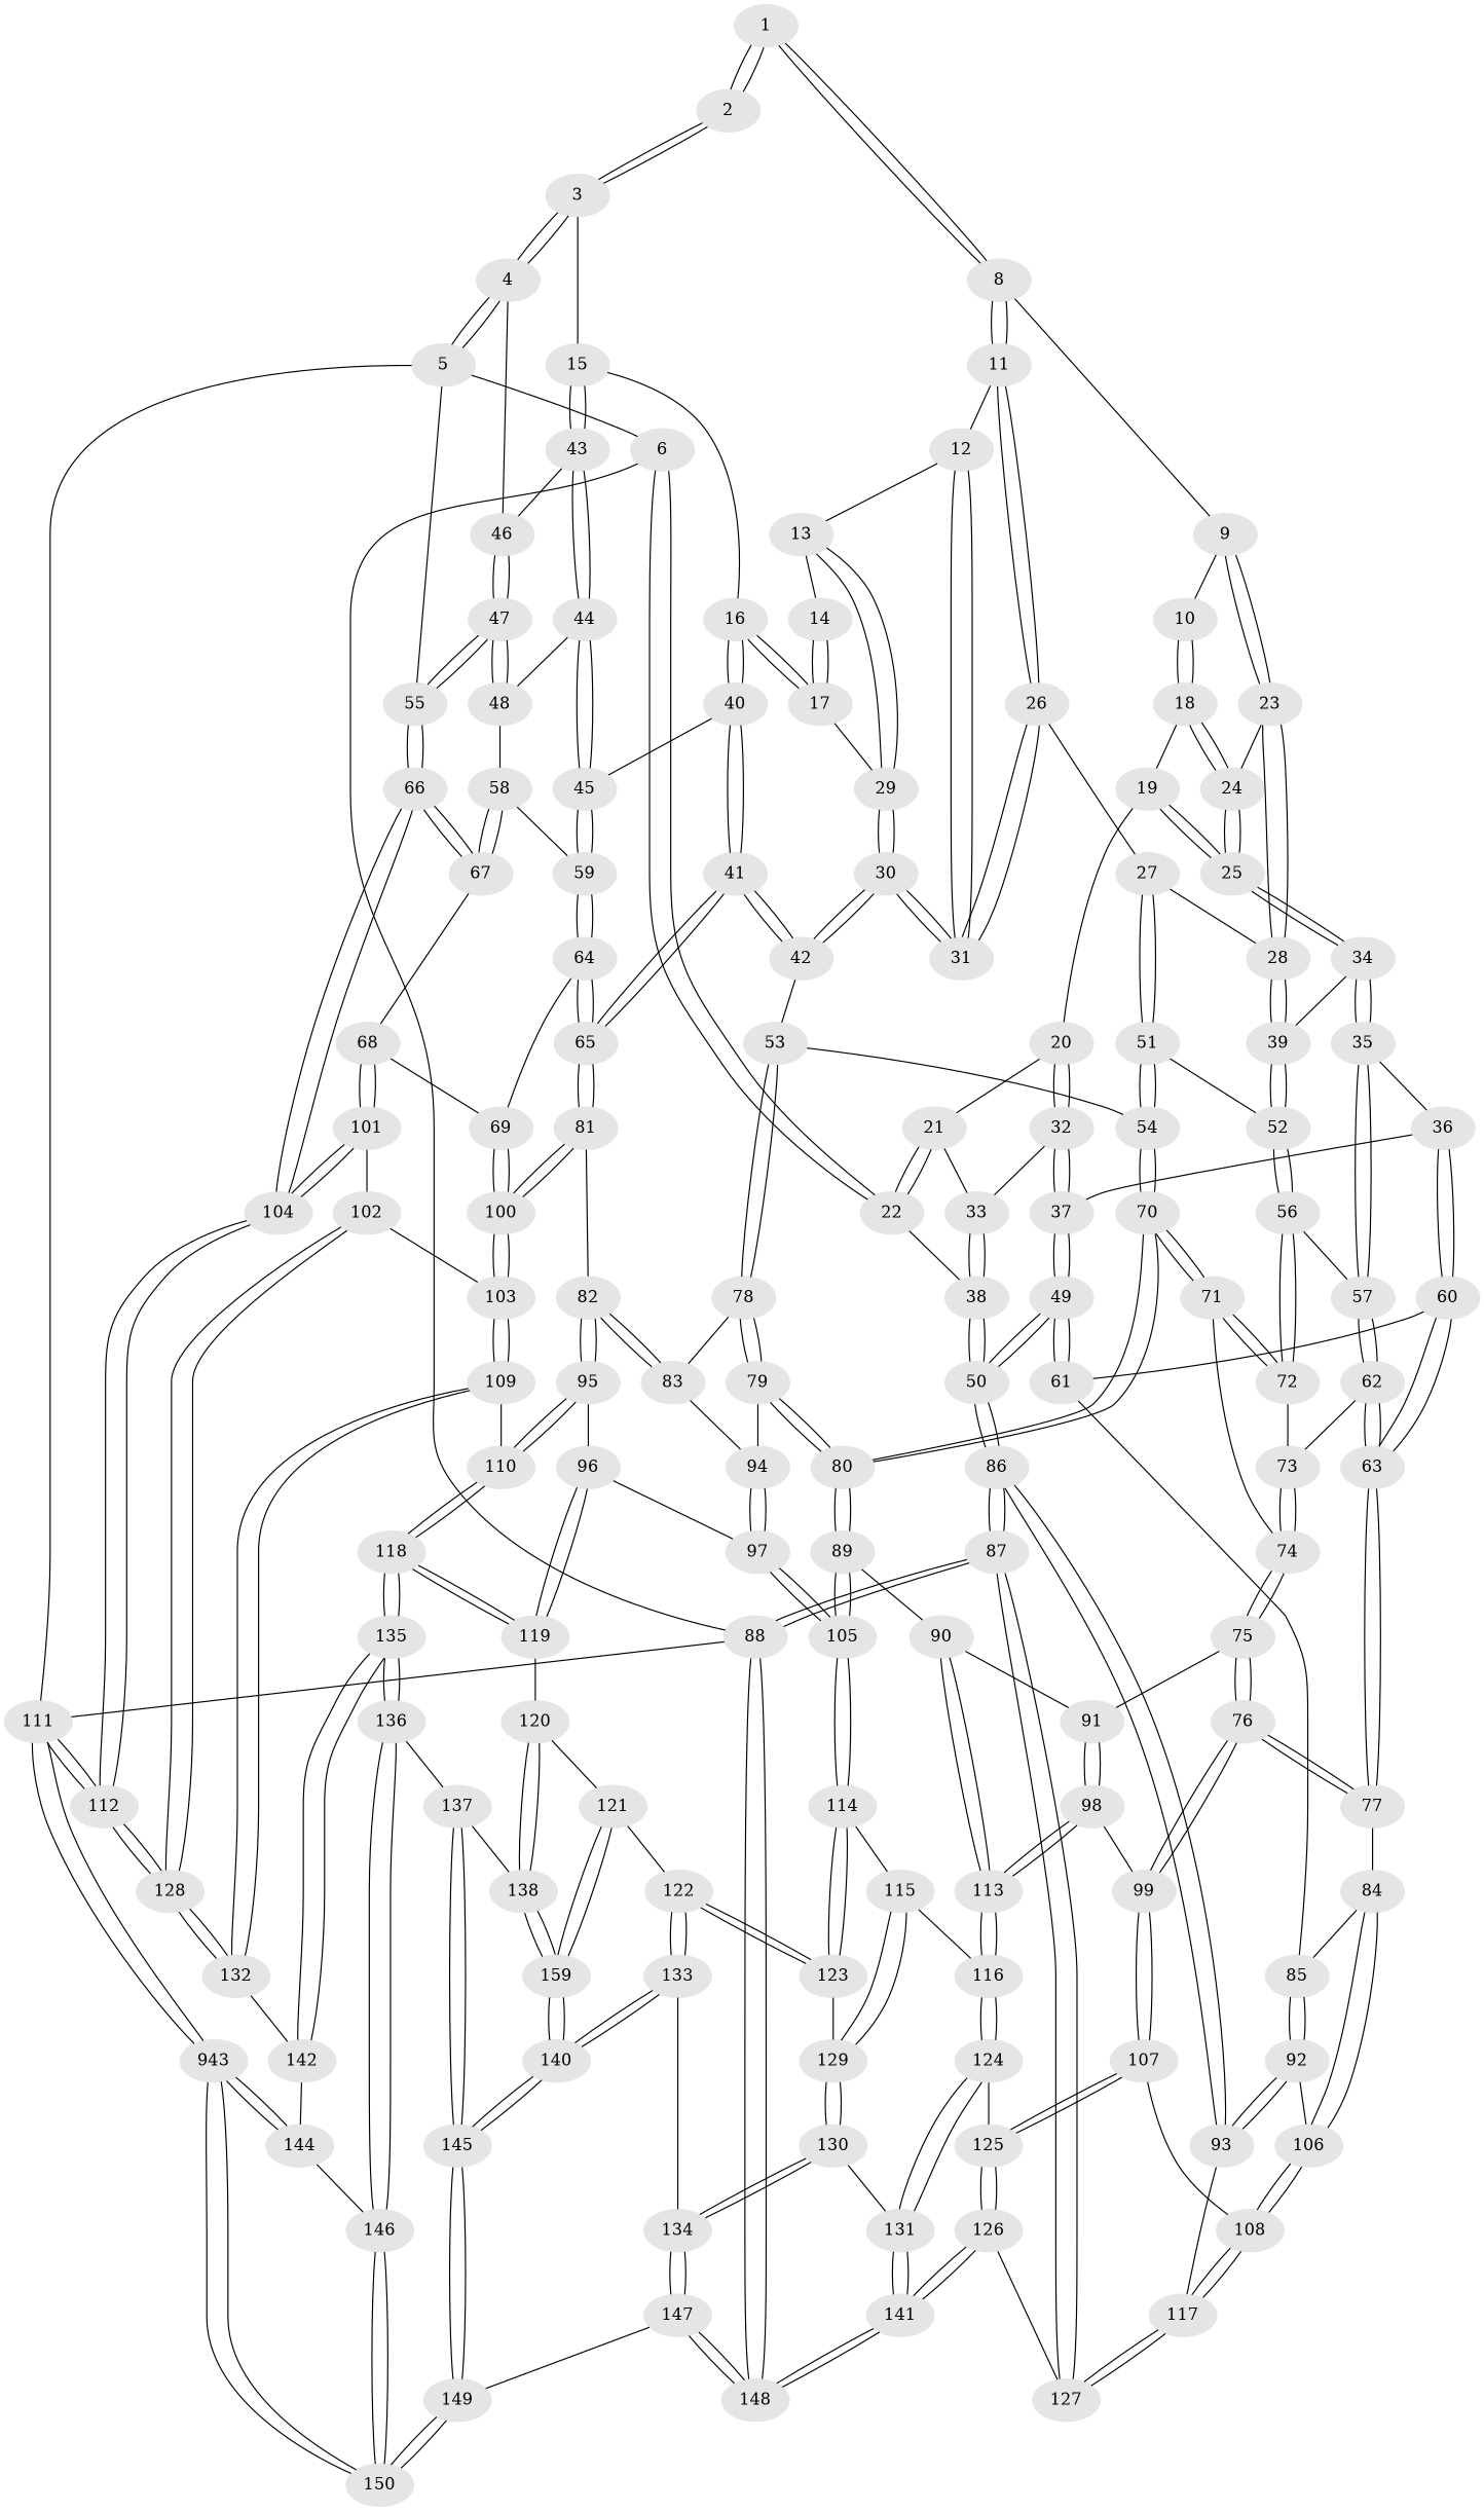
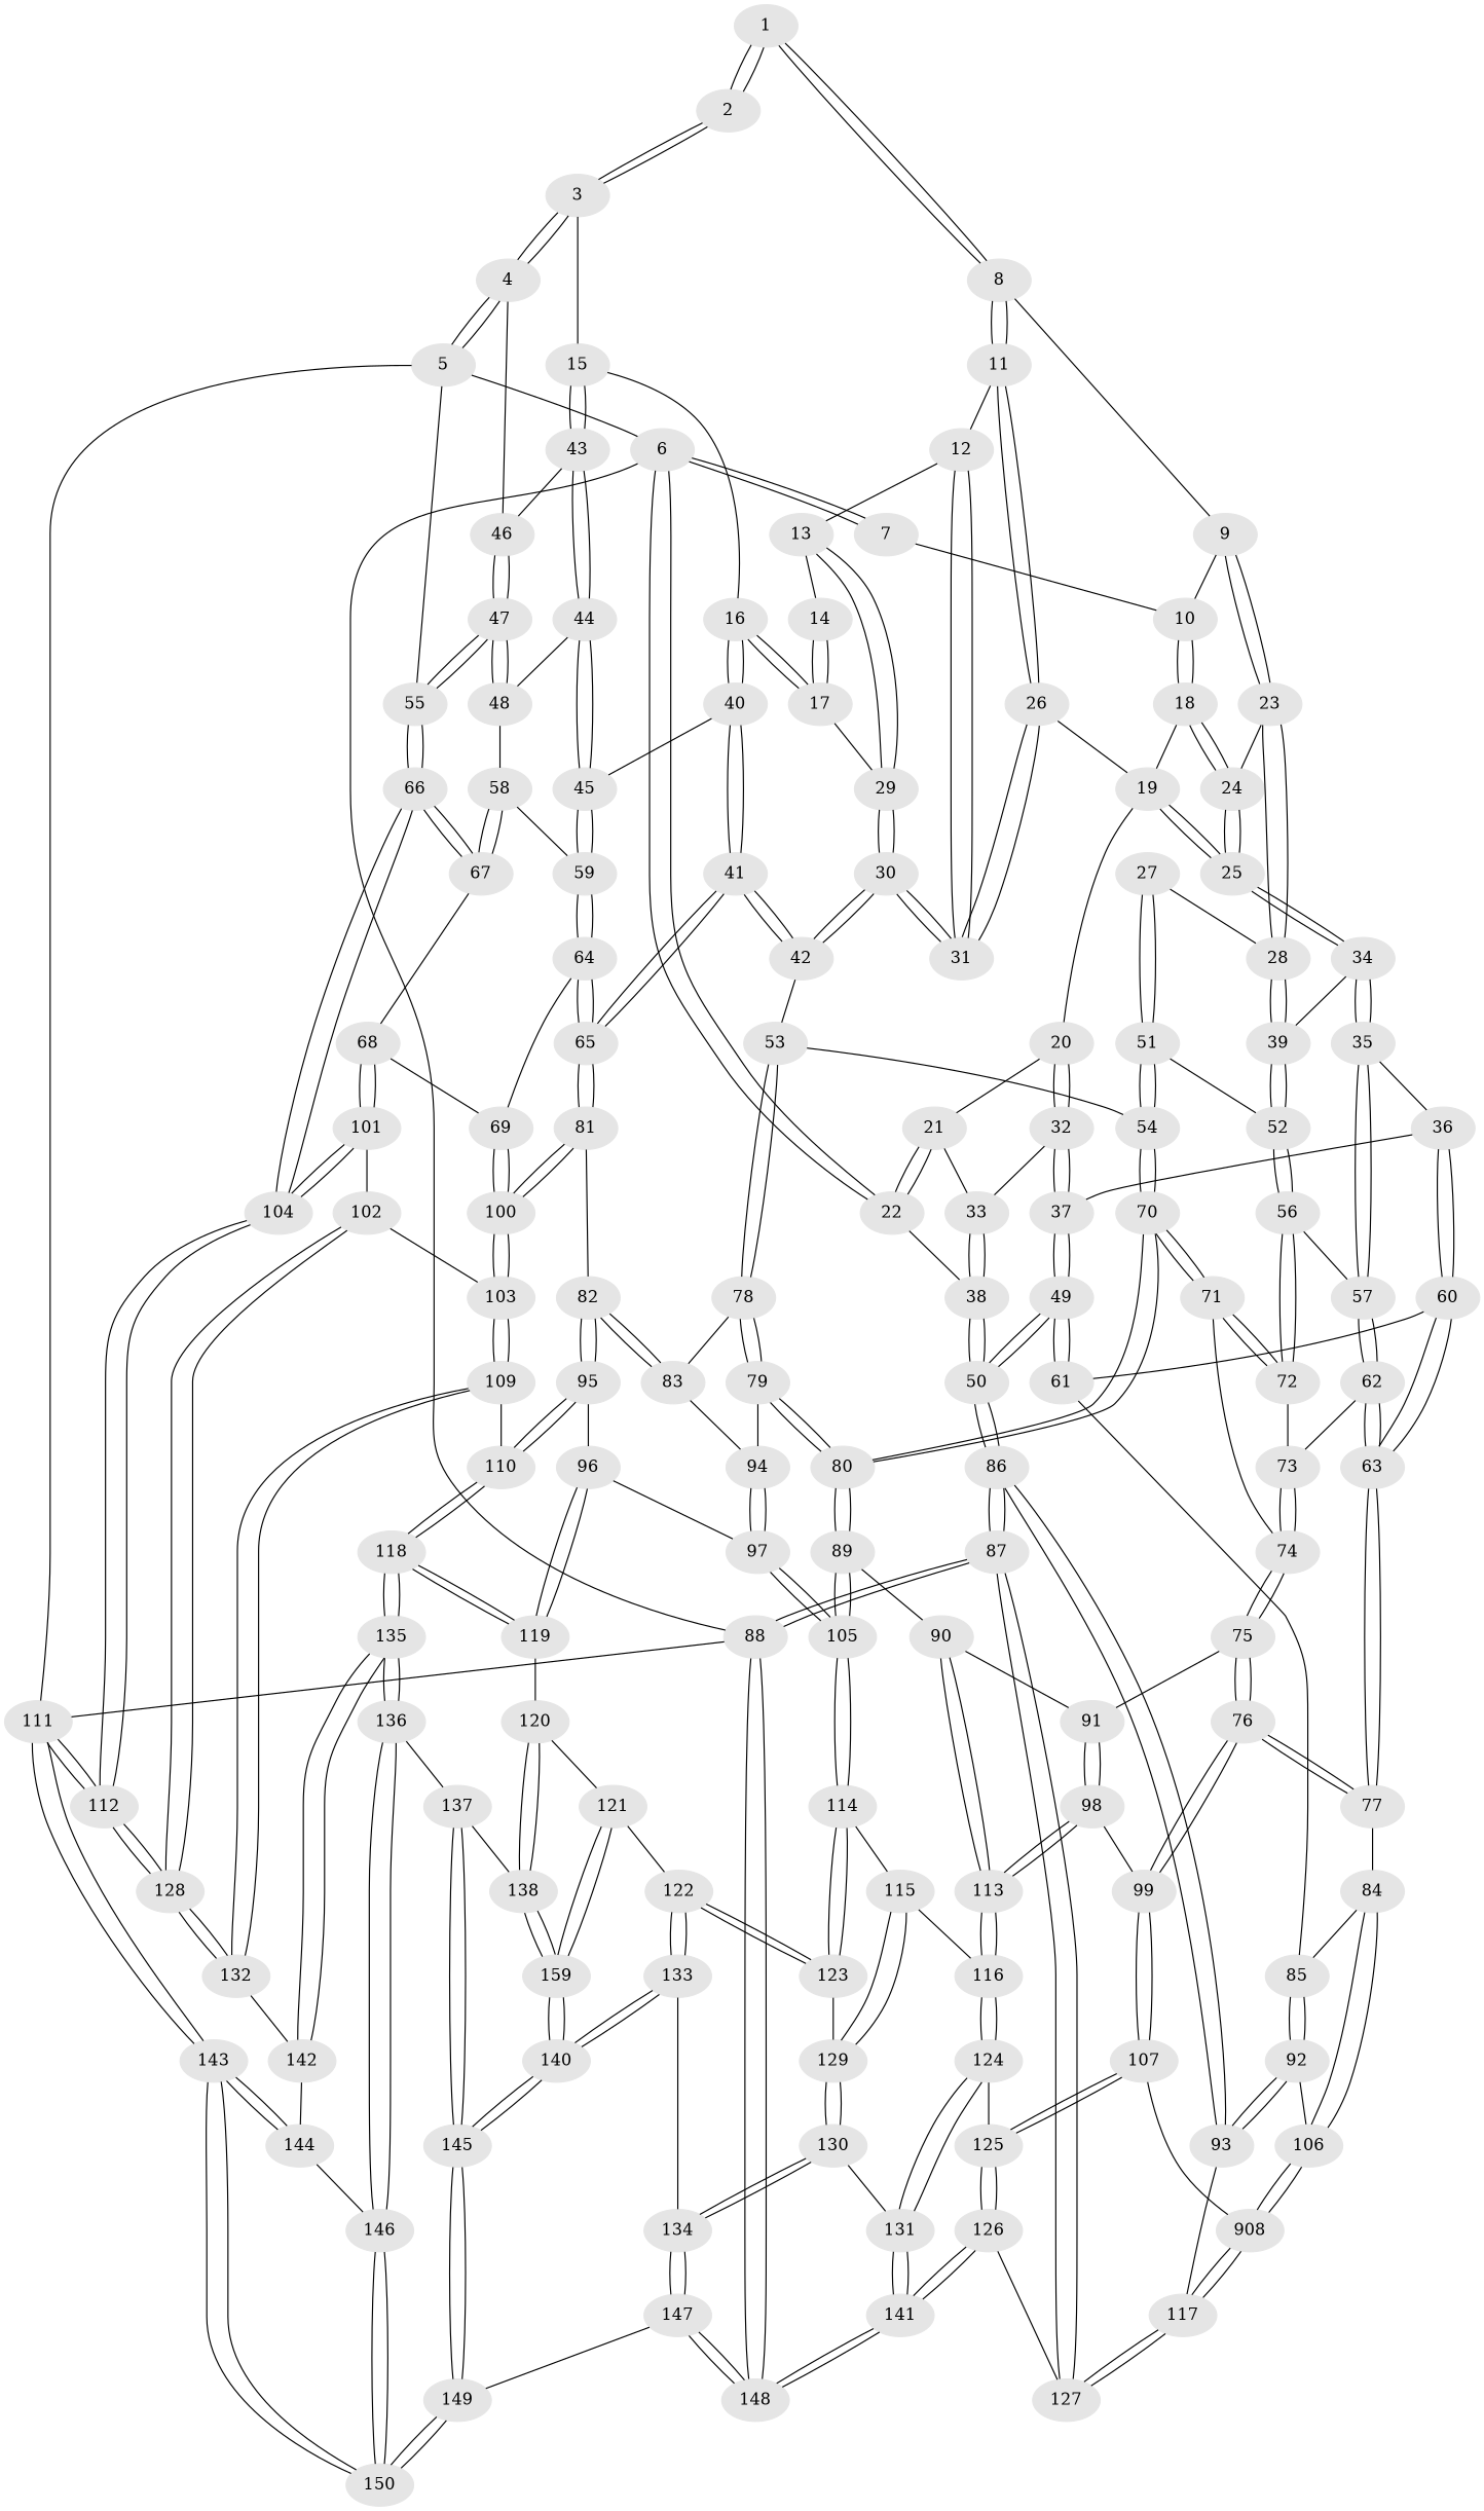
  graph {
    node [color=gray90 style=filled]
    1
    2
    8
    3
    9
    11
    4
    15
    5
    46
    16
    43
    6
    55
    111
    47
+   7
    22
    88
    66
    112
-   143 [label=943]
+   143
    10
    38
    148
    18
    23
    12
    26
    24
    28
    19
    13
    31
    27
    14
    29
    17
    30
    40
    44
    41
    45
    20
    25
    21
    32
    34
    33
    37
    50
    39
    35
    51
    52
    54
    42
    53
    49
    36
    57
    60
    62
    61
    63
    86
    56
    65
    59
    81
    78
    48
    58
    64
    67
    85
    87
    93
    70
    72
    79
    83
    71
    80
    104
    73
    68
    69
    77
    92
    74
    84
    100
    82
    101
    102
    103
    89
    75
    76
    91
    99
    98
    107
    106
    94
    97
    90
    105
    95
    96
    110
-   108
+   108 [label=908]
    127
    117
    113
    114
    116
    119
    118
    120
    125
    109
    128
    132
    115
    123
    126
    142
    135
    144
    150
    124
    129
    130
    131
    136
    121
    138
    122
    n141 [label=159]
    133
    140
    134
    141
    147
    145
    149
    137
    146
    1 -- 2
    1 -- 2
    1 -- 8
    1 -- 8
    2 -- 3
    2 -- 3
    8 -- 9
    8 -- 11
    8 -- 11
    3 -- 4
    3 -- 4
    3 -- 15
    9 -- 10
    9 -- 23
    9 -- 23
    11 -- 12
    11 -- 26
    11 -- 26
    4 -- 5
    4 -- 5
    4 -- 46
    15 -- 16
    15 -- 43
    15 -- 43
    5 -- 6
    5 -- 55
    5 -- 111
    46 -- 47
    46 -- 47
    16 -- 17
    16 -- 17
    16 -- 40
    16 -- 40
    43 -- 46
    43 -- 44
    43 -- 44
+   6 -- 7
+   6 -- 7
    6 -- 22
    6 -- 22
    6 -- 88
    55 -- 66
    55 -- 66
    111 -- 112
    111 -- 112
    111 -- 143
    111 -- 143
    47 -- 55
    47 -- 55
    47 -- 48
    47 -- 48
+   7 -- 10
    22 -- 38
    88 -- 111
    88 -- 148
    88 -- 148
    66 -- 67
    66 -- 67
    66 -- 104
    66 -- 104
    112 -- 128
    112 -- 128
    143 -- 144
    143 -- 144
    143 -- 150
    143 -- 150
    10 -- 18
    10 -- 18
    38 -- 50
    38 -- 50
    18 -- 24
    18 -- 24
    18 -- 19
    23 -- 24
    23 -- 28
    23 -- 28
    12 -- 13
    12 -- 31
    12 -- 31
    26 -- 31
    26 -- 31
-   26 -- 27
+   26 -- 19
    24 -- 25
    24 -- 25
    28 -- 39
    28 -- 39
    19 -- 20
    19 -- 25
    19 -- 25
    13 -- 14
    13 -- 29
    13 -- 29
    27 -- 28
    27 -- 51
    27 -- 51
    14 -- 17
    14 -- 17
    29 -- 30
    29 -- 30
    17 -- 29
    30 -- 31
    30 -- 31
    30 -- 42
    30 -- 42
    40 -- 41
    40 -- 41
    40 -- 45
    44 -- 45
    44 -- 45
    44 -- 48
    41 -- 42
    41 -- 42
    41 -- 65
    41 -- 65
    45 -- 59
    45 -- 59
    20 -- 21
    20 -- 32
    20 -- 32
    25 -- 34
    25 -- 34
    21 -- 22
    21 -- 22
    21 -- 33
    32 -- 33
    32 -- 37
    32 -- 37
    34 -- 39
    34 -- 35
    34 -- 35
    33 -- 38
    33 -- 38
    37 -- 49
    37 -- 49
    50 -- 86
    50 -- 86
    39 -- 52
    39 -- 52
    35 -- 36
    35 -- 57
    35 -- 57
    51 -- 52
    51 -- 54
    51 -- 54
    52 -- 56
    52 -- 56
    54 -- 70
    54 -- 70
    42 -- 53
    53 -- 54
    53 -- 78
    53 -- 78
    49 -- 50
    49 -- 50
    49 -- 61
    49 -- 61
    36 -- 37
    36 -- 60
    36 -- 60
    57 -- 62
    57 -- 62
    60 -- 61
    60 -- 63
    60 -- 63
    62 -- 63
    62 -- 63
    62 -- 73
    61 -- 85
    63 -- 77
    63 -- 77
    86 -- 87
    86 -- 87
    86 -- 93
    86 -- 93
    56 -- 57
    56 -- 72
    56 -- 72
    65 -- 81
    65 -- 81
    59 -- 64
    59 -- 64
    81 -- 100
    81 -- 100
    81 -- 82
    78 -- 79
    78 -- 79
    78 -- 83
    48 -- 58
    58 -- 59
    58 -- 67
    58 -- 67
    64 -- 65
    64 -- 65
    64 -- 69
    67 -- 68
    85 -- 92
    85 -- 92
    87 -- 88
    87 -- 88
    87 -- 127
    87 -- 127
    93 -- 117
    70 -- 71
    70 -- 71
    70 -- 80
    70 -- 80
    72 -- 73
    79 -- 80
    79 -- 80
    79 -- 94
    83 -- 94
    71 -- 72
    71 -- 72
    71 -- 74
    80 -- 89
    80 -- 89
    104 -- 112
    104 -- 112
    73 -- 74
    73 -- 74
    68 -- 69
    68 -- 101
    68 -- 101
    69 -- 100
    69 -- 100
    77 -- 84
    92 -- 93
    92 -- 93
    92 -- 106
    74 -- 75
    74 -- 75
    84 -- 85
    84 -- 106
    84 -- 106
    100 -- 103
    100 -- 103
    82 -- 83
    82 -- 83
    82 -- 95
    82 -- 95
    101 -- 104
    101 -- 104
    101 -- 102
    102 -- 103
    102 -- 128
    102 -- 128
    103 -- 109
    103 -- 109
    89 -- 90
    89 -- 105
    89 -- 105
    75 -- 76
    75 -- 76
    75 -- 91
    76 -- 77
    76 -- 77
    76 -- 99
    76 -- 99
    91 -- 98
    91 -- 98
    99 -- 107
    99 -- 107
    98 -- 99
    98 -- 113
    98 -- 113
    107 -- 108
    107 -- 125
    107 -- 125
    106 -- 108
    106 -- 108
    94 -- 97
    94 -- 97
    97 -- 105
    97 -- 105
    90 -- 91
    90 -- 113
    90 -- 113
    105 -- 114
    105 -- 114
    95 -- 96
    95 -- 110
    95 -- 110
    96 -- 97
    96 -- 119
    96 -- 119
    110 -- 118
    110 -- 118
    108 -- 117
    108 -- 117
    117 -- 127
    117 -- 127
    113 -- 116
    113 -- 116
    114 -- 115
    114 -- 123
    114 -- 123
    116 -- 124
    116 -- 124
    119 -- 120
    118 -- 119
    118 -- 119
    118 -- 135
    118 -- 135
    120 -- 121
    120 -- 138
    120 -- 138
    125 -- 126
    125 -- 126
    109 -- 110
    109 -- 132
    109 -- 132
    128 -- 132
    128 -- 132
    132 -- 142
    115 -- 116
    115 -- 129
    115 -- 129
    123 -- 129
    126 -- 127
    126 -- 141
    126 -- 141
    142 -- 144
    135 -- 142
    135 -- 142
    135 -- 136
    135 -- 136
    144 -- 146
    124 -- 125
    124 -- 131
    124 -- 131
    129 -- 130
    129 -- 130
    130 -- 131
    130 -- 134
    130 -- 134
    131 -- 141
    131 -- 141
    136 -- 137
    136 -- 146
    136 -- 146
    121 -- 122
    121 -- n141
    121 -- n141
    138 -- n141
    138 -- n141
    122 -- 123
    122 -- 123
    122 -- 133
    122 -- 133
    n141 -- 140
    n141 -- 140
    133 -- 140
    133 -- 140
    133 -- 134
    140 -- 145
    140 -- 145
    134 -- 147
    134 -- 147
    141 -- 148
    141 -- 148
    147 -- 148
    147 -- 148
    147 -- 149
    145 -- 149
    145 -- 149
    149 -- 150
    149 -- 150
    137 -- 138
    137 -- 145
    137 -- 145
    146 -- 150
    146 -- 150
  }
